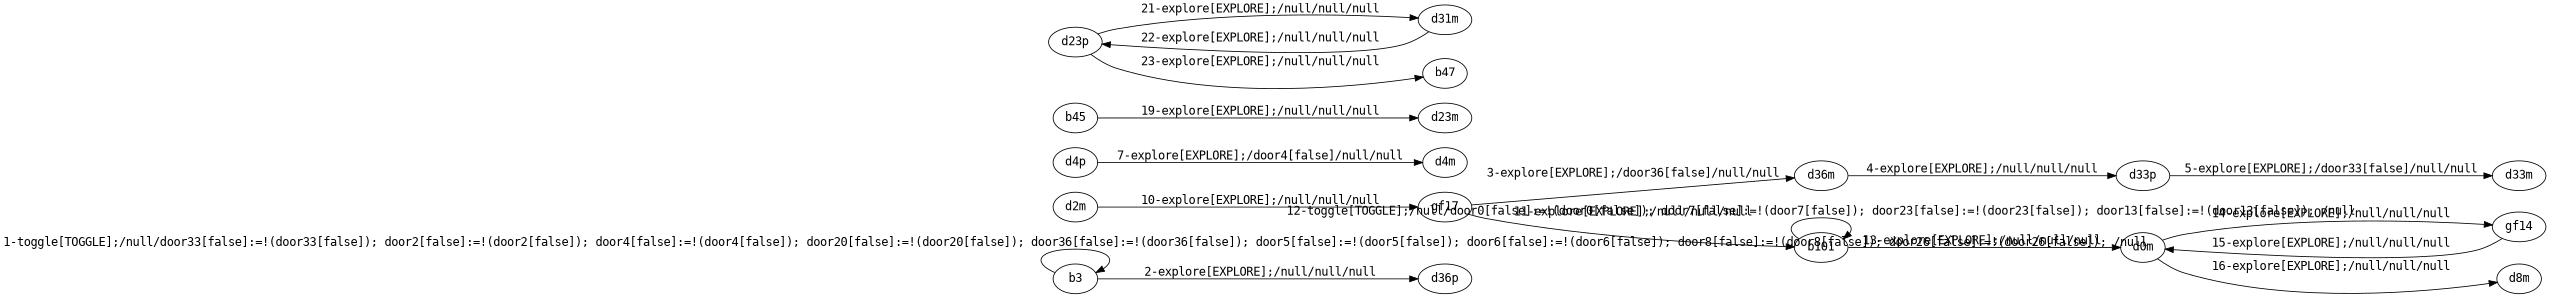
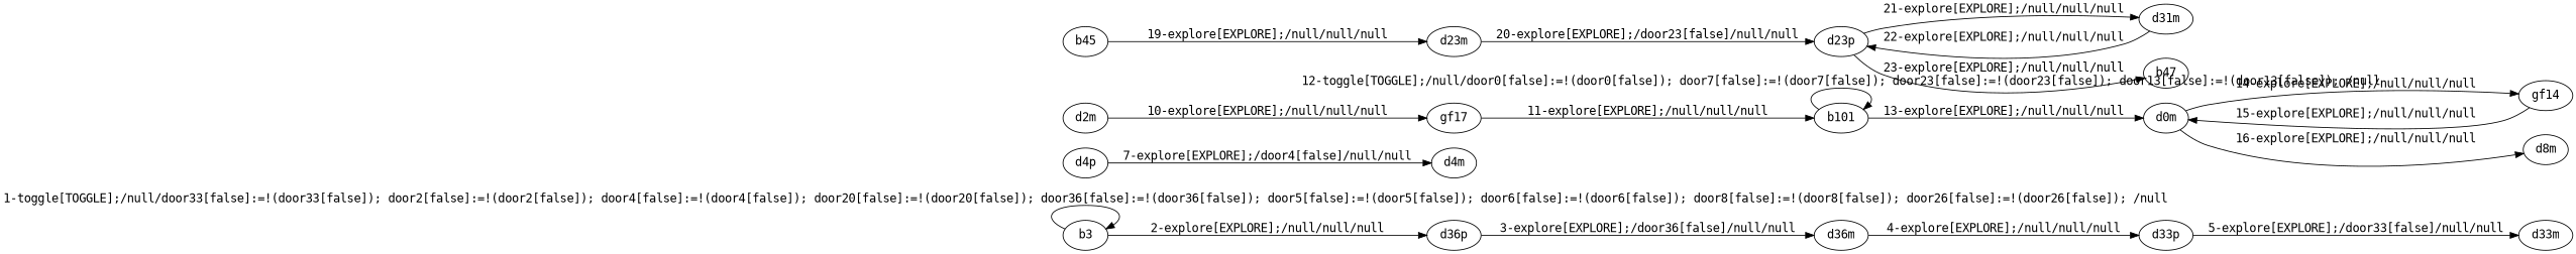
  digraph {
    fontname="DejaVu Sans Mono"
    rankdir=LR
    node [fontname="DejaVu Sans Mono"]
    edge [fontname="DejaVu Sans Mono"]
    b3
    d36p
    d36m
    d33p
    d33m
    d4p
    d4m
    d2m
    gf17
    b101
    d0m
    gf14
    d8m
    b45
    d23m
    d23p
    d31m
    b47
    b3 -> b3 [label="1-toggle[TOGGLE];/null/door33[false]:=!(door33[false]); door2[false]:=!(door2[false]); door4[false]:=!(door4[false]); door20[false]:=!(door20[false]); door36[false]:=!(door36[false]); door5[false]:=!(door5[false]); door6[false]:=!(door6[false]); door8[false]:=!(door8[false]); door26[false]:=!(door26[false]); /null"]
    b3 -> d36p [label="2-explore[EXPLORE];/null/null/null"]
-   gf17 -> d36m [label="3-explore[EXPLORE];/door36[false]/null/null"]
+   d36p -> d36m [label="3-explore[EXPLORE];/door36[false]/null/null"]
    d36m -> d33p [label="4-explore[EXPLORE];/null/null/null"]
    d33p -> d33m [label="5-explore[EXPLORE];/door33[false]/null/null"]
    d4p -> d4m [label="7-explore[EXPLORE];/door4[false]/null/null"]
    d2m -> gf17 [label="10-explore[EXPLORE];/null/null/null"]
    gf17 -> b101 [label="11-explore[EXPLORE];/null/null/null"]
    b101 -> b101 [label="12-toggle[TOGGLE];/null/door0[false]:=!(door0[false]); door7[false]:=!(door7[false]); door23[false]:=!(door23[false]); door13[false]:=!(door13[false]); /null"]
    b101 -> d0m [label="13-explore[EXPLORE];/null/null/null"]
    d0m -> gf14 [label="14-explore[EXPLORE];/null/null/null"]
    d0m -> d8m [label="16-explore[EXPLORE];/null/null/null"]
    gf14 -> d0m [label="15-explore[EXPLORE];/null/null/null"]
    b45 -> d23m [label="19-explore[EXPLORE];/null/null/null"]
+   d23m -> d23p [label="20-explore[EXPLORE];/door23[false]/null/null"]
    d23p -> d31m [label="21-explore[EXPLORE];/null/null/null"]
    d23p -> b47 [label="23-explore[EXPLORE];/null/null/null"]
    d31m -> d23p [label="22-explore[EXPLORE];/null/null/null"]
  }
